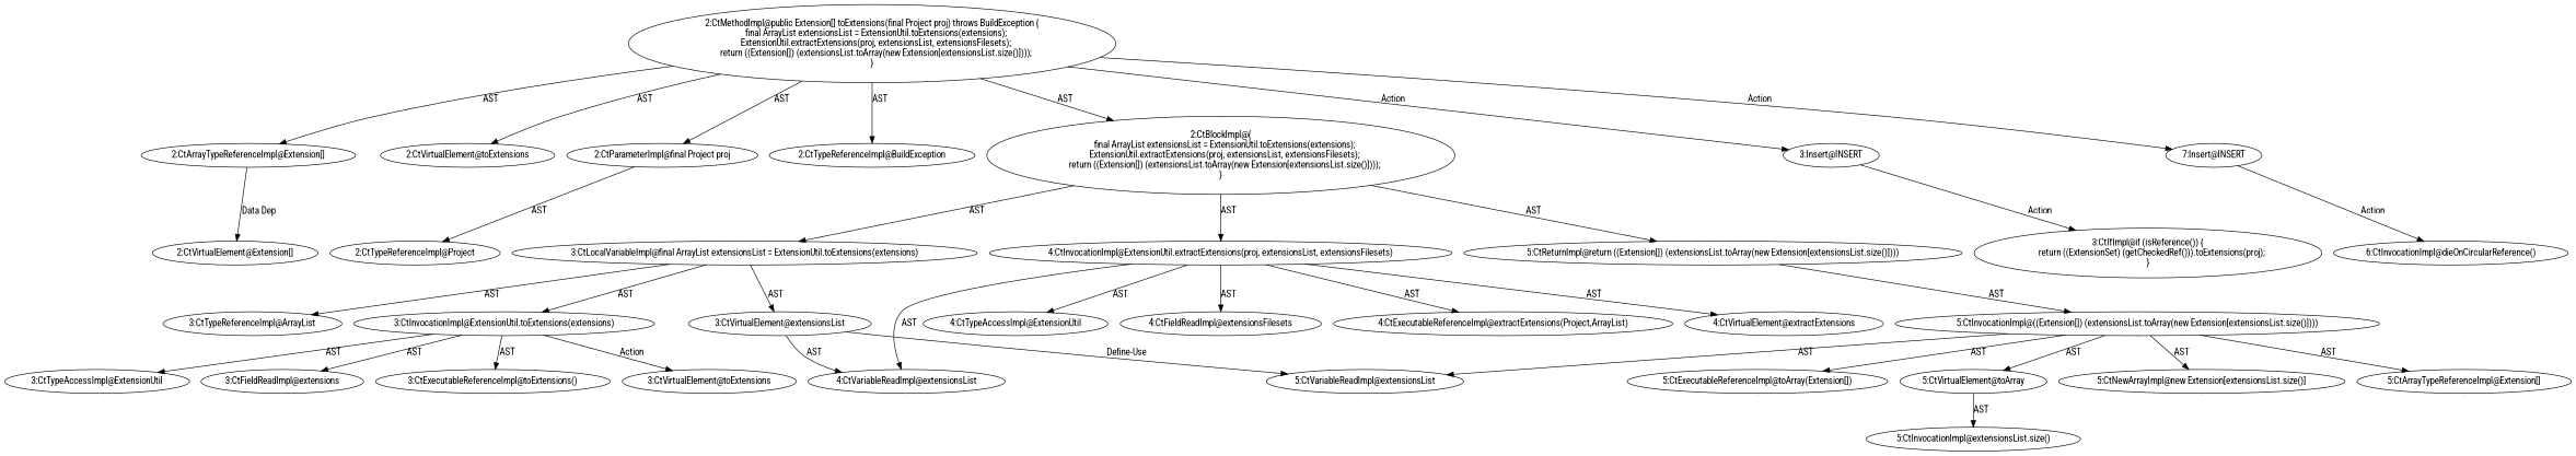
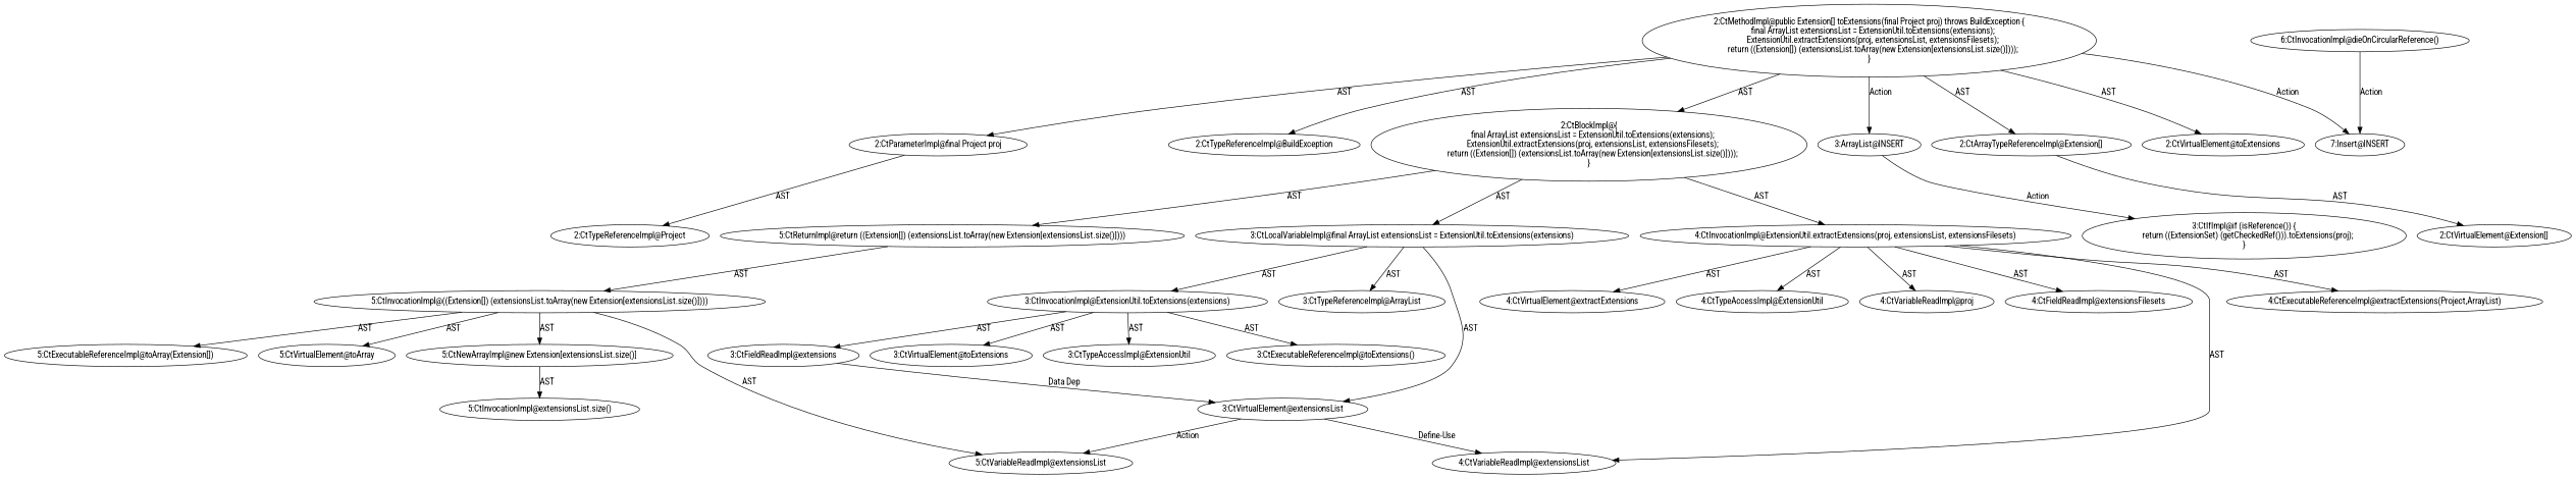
  digraph {
    fontname="Roboto Condensed"
    node [fontname="Roboto Condensed" shape=ellipse]
    edge [fontname="Roboto Condensed"]
    n1 [label="2:CtVirtualElement@Extension[]"]
    n2 [label="2:CtArrayTypeReferenceImpl@Extension[]"]
    n3 [label="2:CtVirtualElement@toExtensions"]
    n4 [label="2:CtParameterImpl@final Project proj"]
    n5 [label="2:CtTypeReferenceImpl@Project"]
    n6 [label="2:CtTypeReferenceImpl@BuildException"]
    n7 [label="3:CtTypeReferenceImpl@ArrayList"]
    n8 [label="3:CtExecutableReferenceImpl@toExtensions()"]
    n9 [label="3:CtVirtualElement@toExtensions"]
    n10 [label="3:CtTypeAccessImpl@ExtensionUtil"]
    n11 [label="3:CtFieldReadImpl@extensions"]
    n12 [label="3:CtVirtualElement@extensionsList"]
    n13 [label="4:CtVariableReadImpl@extensionsList"]
    n14 [label="5:CtVariableReadImpl@extensionsList"]
    n15 [label="3:CtInvocationImpl@ExtensionUtil.toExtensions(extensions)"]
    n16 [label="3:CtLocalVariableImpl@final ArrayList extensionsList = ExtensionUtil.toExtensions(extensions)"]
    n17 [label="4:CtExecutableReferenceImpl@extractExtensions(Project,ArrayList)"]
    n18 [label="4:CtVirtualElement@extractExtensions"]
    n19 [label="4:CtTypeAccessImpl@ExtensionUtil"]
+   n20 [label="4:CtVariableReadImpl@proj"]
    n21 [label="4:CtFieldReadImpl@extensionsFilesets"]
    n22 [label="4:CtInvocationImpl@ExtensionUtil.extractExtensions(proj, extensionsList, extensionsFilesets)"]
    n23 [label="5:CtExecutableReferenceImpl@toArray(Extension[])"]
    n24 [label="5:CtVirtualElement@toArray"]
    n25 [label="5:CtNewArrayImpl@new Extension[extensionsList.size()]"]
    n26 [label="5:CtInvocationImpl@extensionsList.size()"]
    n27 [label="5:CtInvocationImpl@((Extension[]) (extensionsList.toArray(new Extension[extensionsList.size()])))"]
-   n28 [label="5:CtArrayTypeReferenceImpl@Extension[]"]
    n29 [label="5:CtReturnImpl@return ((Extension[]) (extensionsList.toArray(new Extension[extensionsList.size()])))"]
    n30 [label="2:CtBlockImpl@\{\n    final ArrayList extensionsList = ExtensionUtil.toExtensions(extensions);\n    ExtensionUtil.extractExtensions(proj, extensionsList, extensionsFilesets);\n    return ((Extension[]) (extensionsList.toArray(new Extension[extensionsList.size()])));\n\}"]
    n31 [label="2:CtMethodImpl@public Extension[] toExtensions(final Project proj) throws BuildException \{\n    final ArrayList extensionsList = ExtensionUtil.toExtensions(extensions);\n    ExtensionUtil.extractExtensions(proj, extensionsList, extensionsFilesets);\n    return ((Extension[]) (extensionsList.toArray(new Extension[extensionsList.size()])));\n\}"]
-   n32 [label="3:Insert@INSERT"]
+   n32 [label="3:ArrayList@INSERT"]
    n33 [label="7:Insert@INSERT"]
    n34 [label="3:CtIfImpl@if (isReference()) \{\n    return ((ExtensionSet) (getCheckedRef())).toExtensions(proj);\n\}"]
    n35 [label="6:CtInvocationImpl@dieOnCircularReference()"]
-   n2 -> n1 [label="Data Dep"]
+   n2 -> n1 [label=AST]
    n4 -> n5 [label=AST]
-   n12 -> n13 [label=AST]
-   n12 -> n14 [label="Define-Use"]
+   n11 -> n12 [label="Data Dep"]
+   n12 -> n13 [label="Define-Use"]
+   n12 -> n14 [label=Action]
    n15 -> n8 [label=AST]
-   n15 -> n9 [label=Action]
+   n15 -> n9 [label=AST]
    n15 -> n10 [label=AST]
    n15 -> n11 [label=AST]
    n16 -> n7 [label=AST]
    n16 -> n12 [label=AST]
    n16 -> n15 [label=AST]
    n22 -> n13 [label=AST]
    n22 -> n17 [label=AST]
    n22 -> n18 [label=AST]
    n22 -> n19 [label=AST]
+   n22 -> n20 [label=AST]
    n22 -> n21 [label=AST]
-   n24 -> n26 [label=AST]
+   n25 -> n26 [label=AST]
    n27 -> n14 [label=AST]
    n27 -> n23 [label=AST]
    n27 -> n24 [label=AST]
    n27 -> n25 [label=AST]
-   n27 -> n28 [label=AST]
    n29 -> n27 [label=AST]
    n30 -> n16 [label=AST]
    n30 -> n22 [label=AST]
    n30 -> n29 [label=AST]
    n31 -> n2 [label=AST]
    n31 -> n3 [label=AST]
    n31 -> n4 [label=AST]
    n31 -> n6 [label=AST]
    n31 -> n30 [label=AST]
    n31 -> n32 [label=Action]
    n31 -> n33 [label=Action]
    n32 -> n34 [label=Action]
-   n33 -> n35 [label=Action]
+   n35 -> n33 [label=Action]
  }
